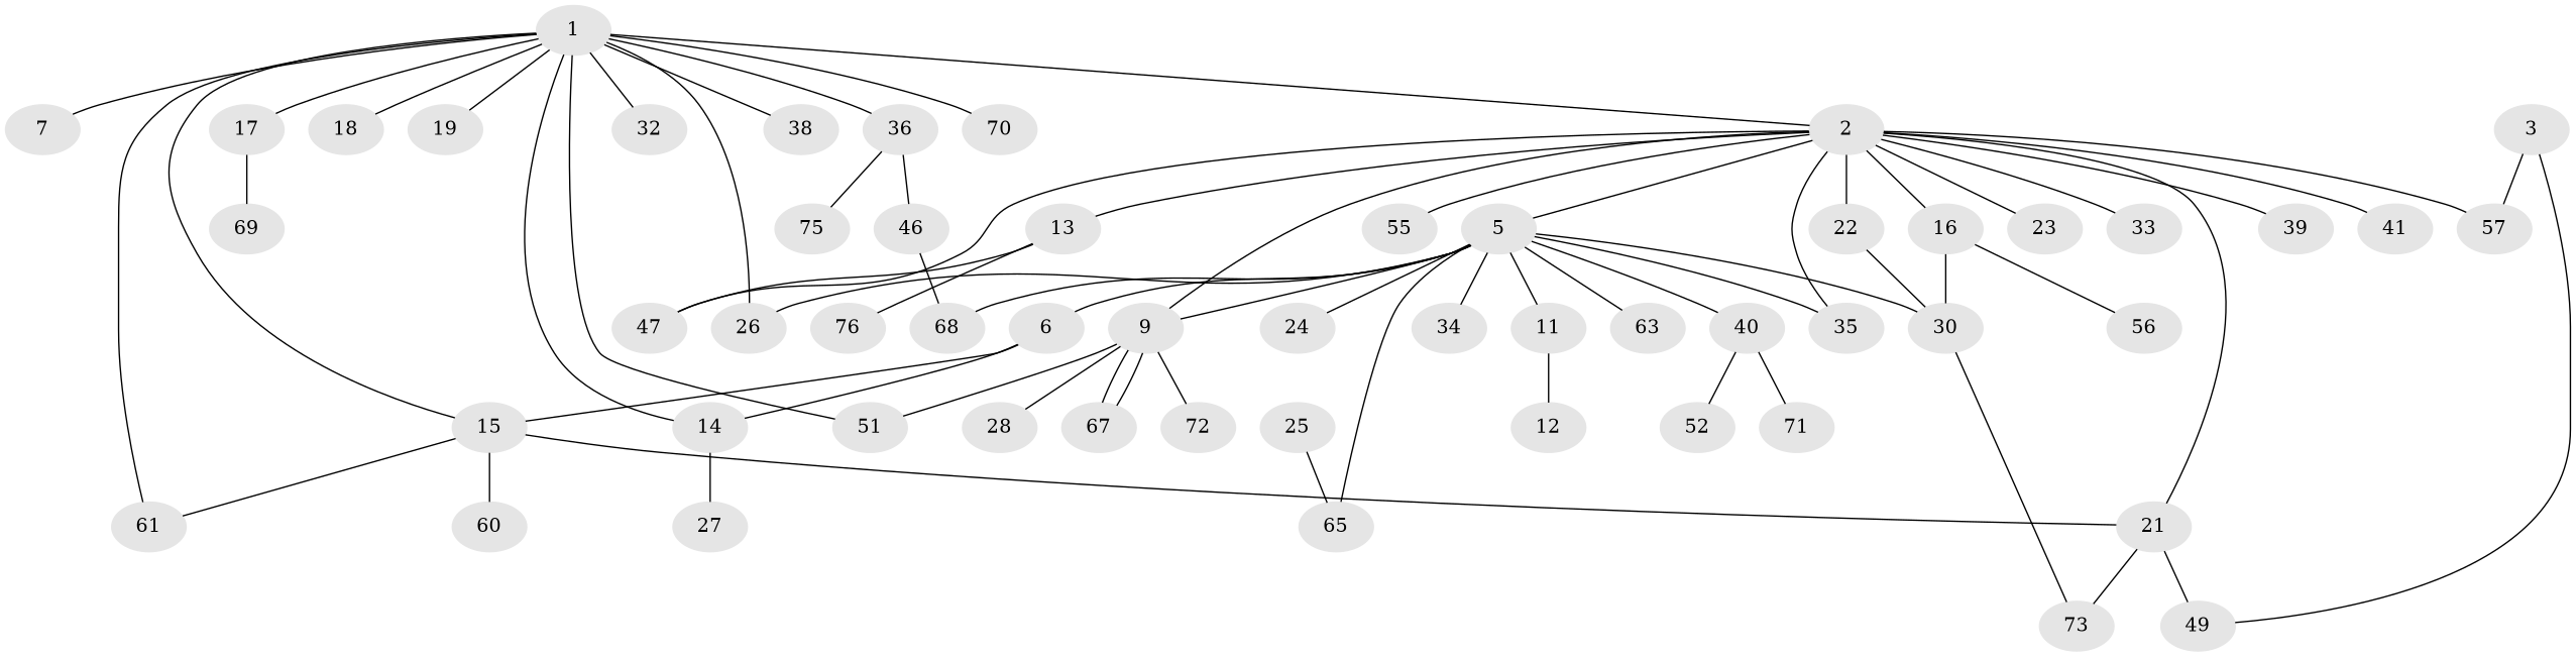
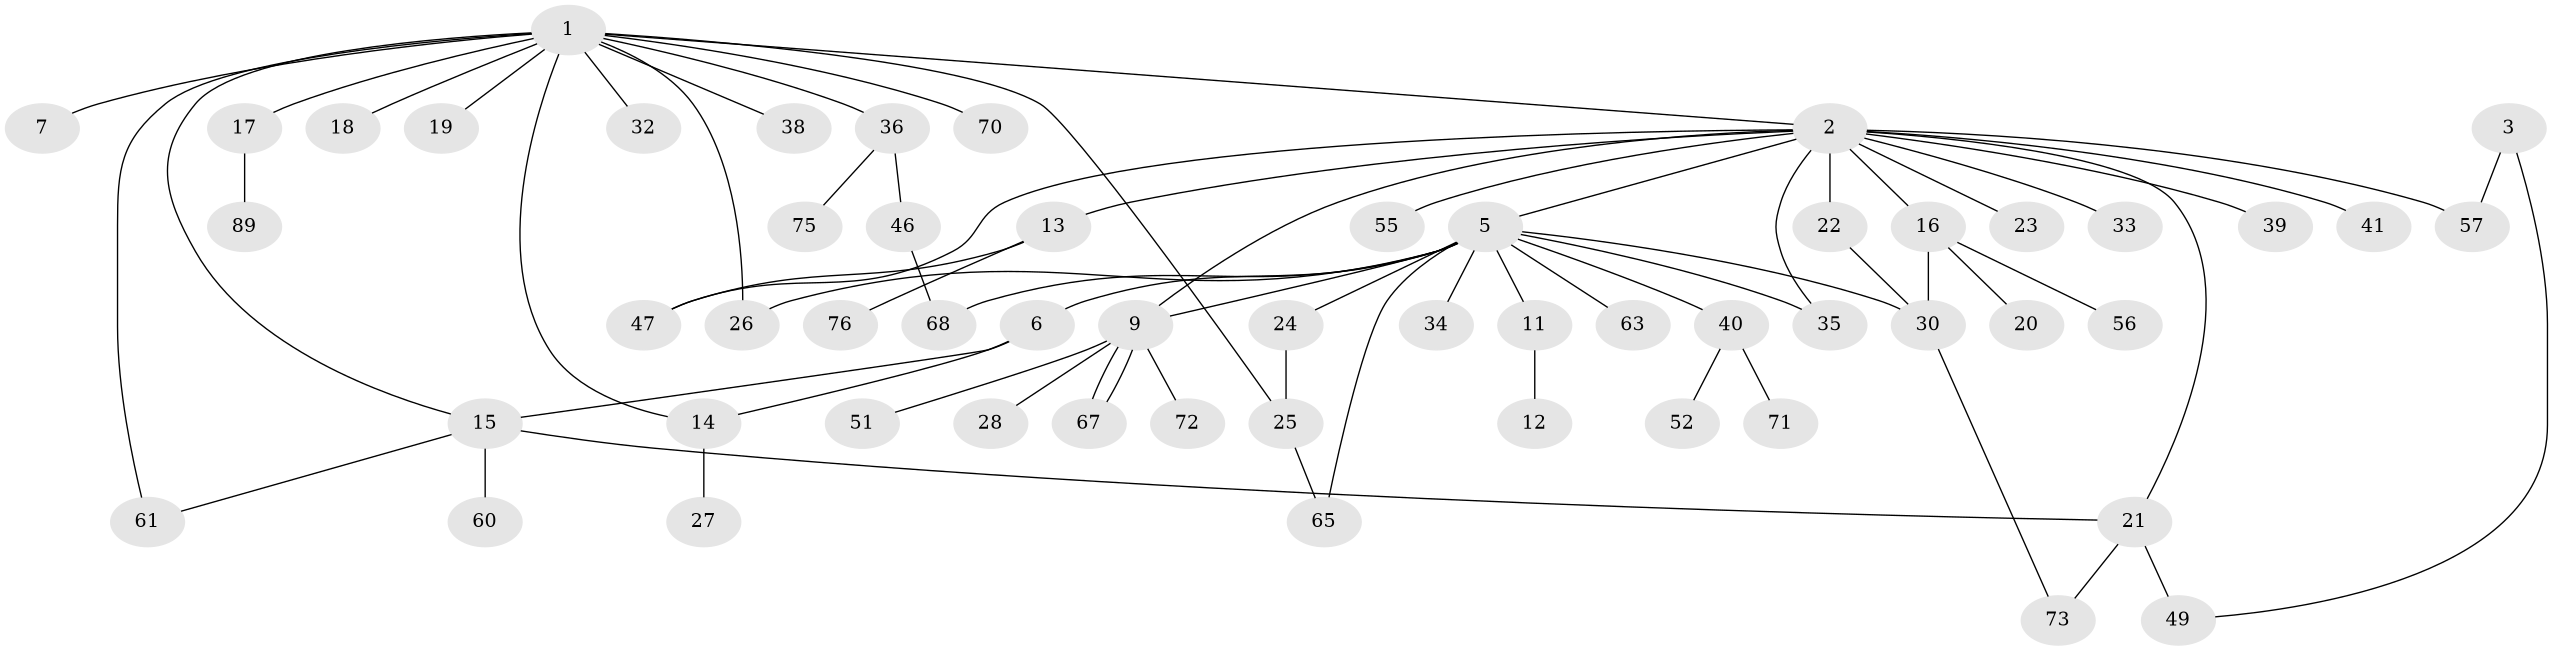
  graph {
    node [color=gray90 style=filled]
    1 [super="+37"]
    2 [super="+4"]
    7 [super="+53"]
    n4 [label=15 super="+29"]
    14 [super="+64"]
    17
    18
    19
    25 [super="+74"]
    26
    32
    36 [super="+58"]
    38 [super="+50"]
    61
    70
    5 [super="+8"]
    9 [super="+62"]
    13 [super="+59"]
    16 [super="+42"]
    21 [super="+66"]
    22
    23
    33
    35 [super="+43"]
    39
    41
    47
    55
    57
    60
    27
-   69
+   69 [label=89]
    65
    46
    75
    3 [super="+44"]
    49
    6
    11 [super="+15"]
    24
    30 [super="+31"]
    34 [super="+54"]
    40 [super="+45"]
    63
    68
    28
    51
    67
    72
    76
+   20
    56
    73
    12 [super="+48"]
    52
    71
    1 -- 2
    1 -- 7
    1 -- n4
    1 -- 14
    1 -- 17
    1 -- 18
    1 -- 19
-   1 -- 51
+   1 -- 25
    1 -- 26
    1 -- 32
    1 -- 36
    1 -- 38
    1 -- 61
    1 -- 70
    2 -- 5
    2 -- 9
    2 -- 13
    2 -- 16
    2 -- 21
    2 -- 22
    2 -- 23
    2 -- 33
    2 -- 35
    2 -- 39
    2 -- 41
    2 -- 47
    2 -- 55
    2 -- 57
    n4 -- 61
    n4 -- 21
    n4 -- 60
    14 -- 27
    17 -- 69
    25 -- 65
    36 -- 46
    36 -- 75
    5 -- 26
    5 -- 9
    5 -- 35
    5 -- 65
    5 -- 6
    5 -- 11
    5 -- 24
    5 -- 30
    5 -- 34
    5 -- 40
    5 -- 63
    5 -- 68
    9 -- 28
    9 -- 51
    9 -- 67
    9 -- 67
    9 -- 72
    13 -- 47
    13 -- 76
    16 -- 30
+   16 -- 20
    16 -- 56
    21 -- 49
    21 -- 73
    22 -- 30
    46 -- 68
    3 -- 57
    3 -- 49
    6 -- n4
    6 -- 14
    11 -- 12
+   24 -- 25
    30 -- 73
    40 -- 52
    40 -- 71
  }
